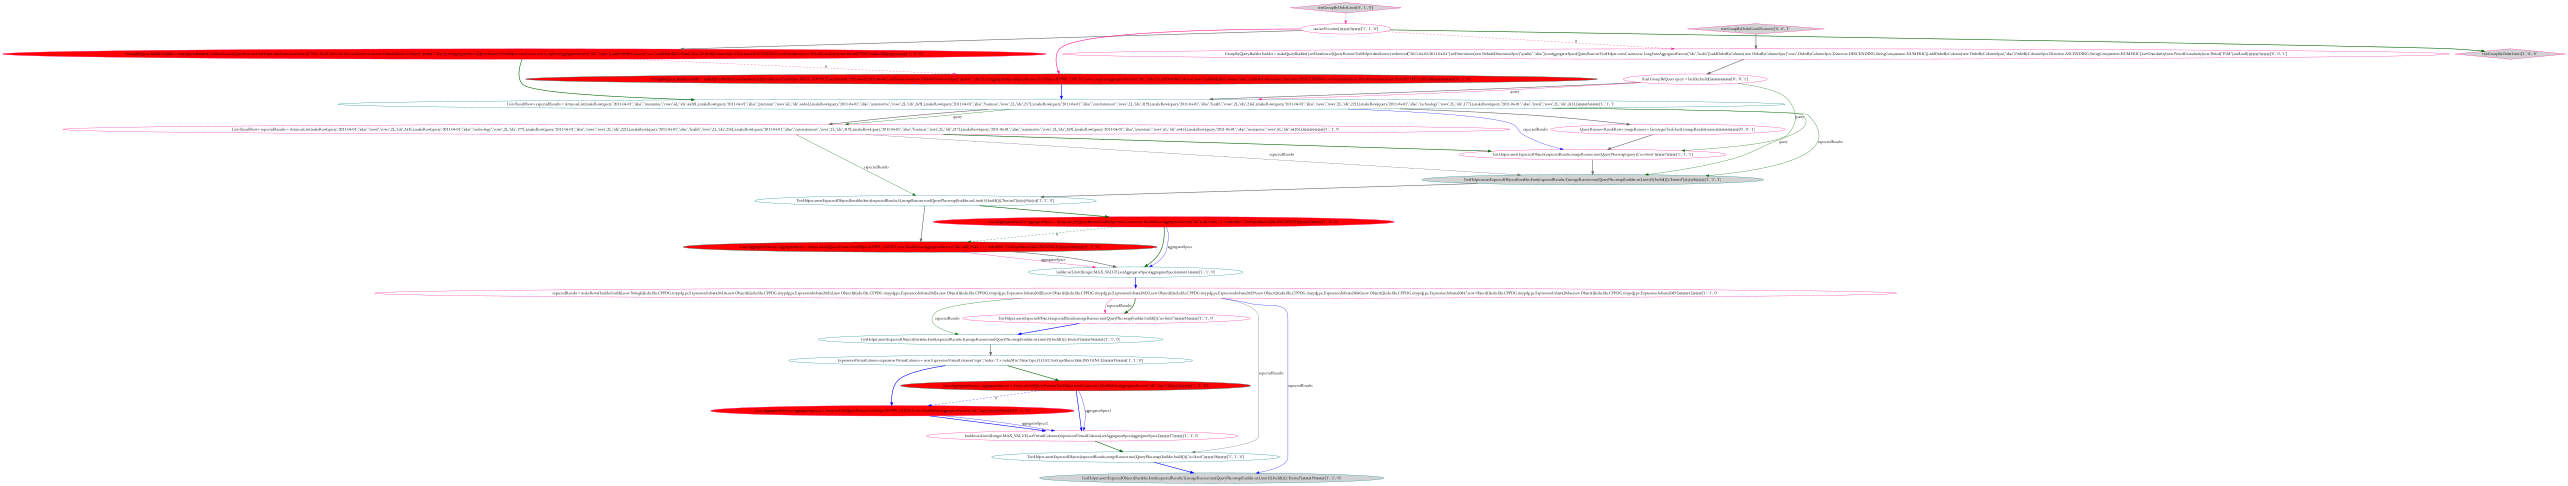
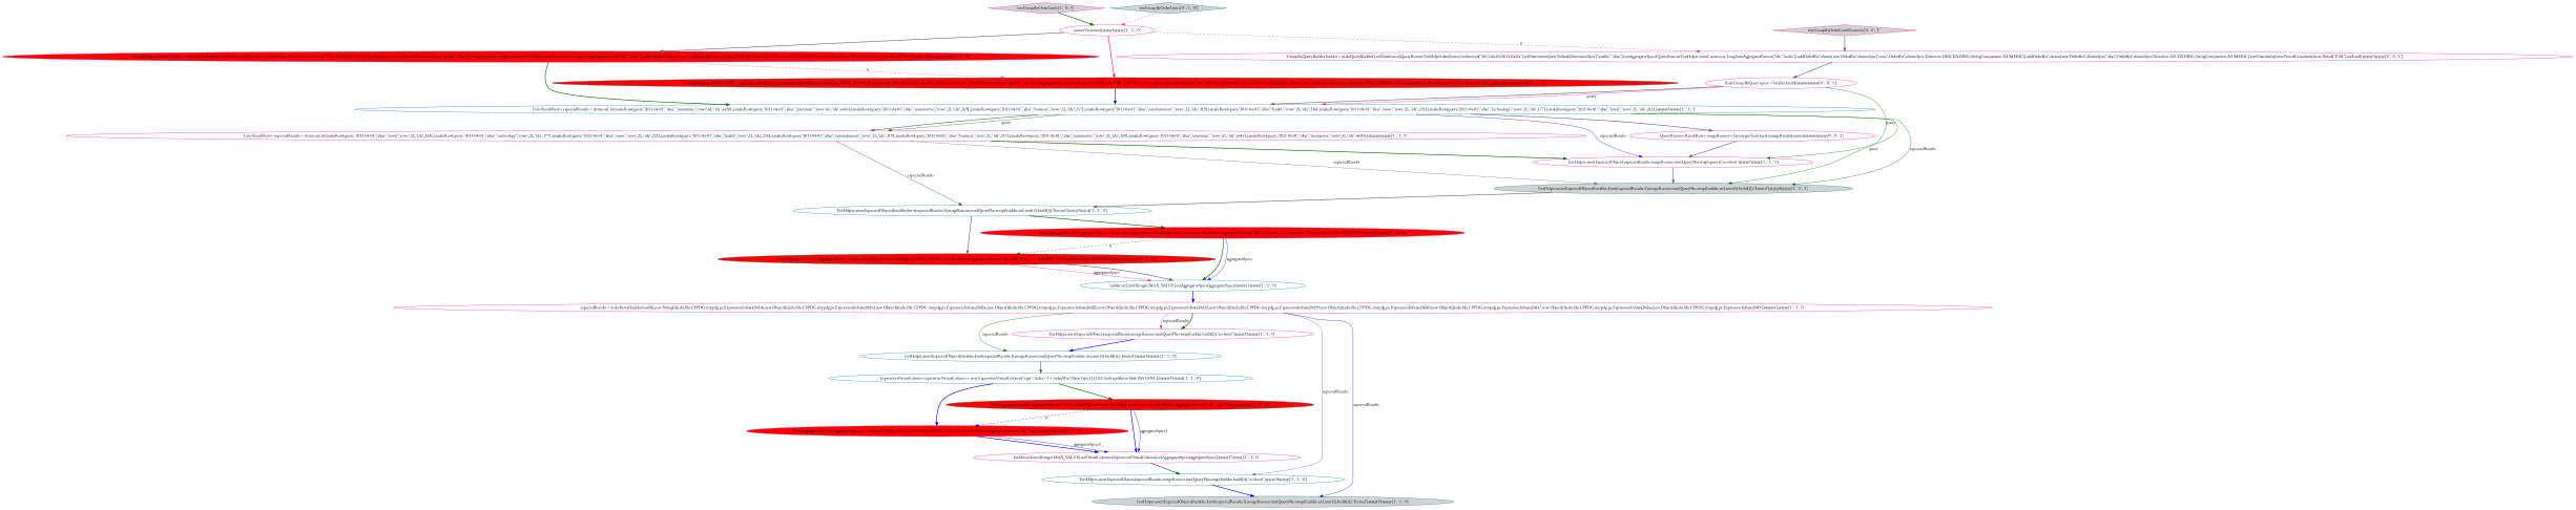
  digraph {
    fontname="EB Garamond"
    node [color=deeppink fillcolor=white fontname="EB Garamond" shape=ellipse style=filled]
    edge [color=darkgreen fontname="EB Garamond" style=bold]
    n1 [color=teal label="TestHelper.assertExpectedObjects(Iterables.limit(expectedResults,5),mergeRunner.run(QueryPlus.wrap(builder.setLimit(5).build())),\"limited\")@@@34@@@['1', '1', '0']"]
    n2 [color=teal label="ExpressionVirtualColumn expressionVirtualColumn = new ExpressionVirtualColumn(\"expr\",\"index / 2 + indexMin\",ValueType.FLOAT,TestExprMacroTable.INSTANCE)@@@35@@@['1', '1', '0']"]
    n3 [fillcolor=red label="List<AggregatorFactory> aggregatorSpecs2 = Arrays.asList(QueryRunnerTestHelper.ROWS_COUNT,new DoubleSumAggregatorFactory(\"idx\",\"expr\"))@@@36@@@['0', '1', '0']"]
    n4 [color=teal fillcolor=red label="List<AggregatorFactory> aggregatorSpecs2 = Arrays.asList(QueryRunnerTestHelper.rowsCount,new DoubleSumAggregatorFactory(\"idx\",\"expr\"))@@@36@@@['1', '0', '0']"]
    n5 [color=teal label="TestHelper.assertExpectedObjects(Iterables.limit(expectedResults,5),mergeRunner.run(QueryPlus.wrap(builder.setLimit(5).build())),\"limited\")@@@9@@@['1', '1', '0']"]
    n6 [color=teal fillcolor=red label="List<AggregatorFactory> aggregatorSpecs = Arrays.asList(QueryRunnerTestHelper.ROWS_COUNT,new DoubleSumAggregatorFactory(\"idx\",null,\"index / 2 + indexMin\",TestExprMacroTable.INSTANCE))@@@10@@@['0', '1', '0']"]
    n7 [fillcolor=red label="List<AggregatorFactory> aggregatorSpecs = Arrays.asList(QueryRunnerTestHelper.rowsCount,new DoubleSumAggregatorFactory(\"idx\",null,\"index / 2 + indexMin\",TestExprMacroTable.INSTANCE))@@@10@@@['1', '0', '0']"]
    n8 [color=teal label="builder.setLimit(Integer.MAX_VALUE).setAggregatorSpecs(aggregatorSpecs)@@@11@@@['1', '1', '0']"]
    n9 [label="builder.setLimit(Integer.MAX_VALUE).setVirtualColumns(expressionVirtualColumn).setAggregatorSpecs(aggregatorSpecs2)@@@37@@@['1', '1', '0']"]
    n10 [color=teal label="TestHelper.assertExpectedObjects(expectedResults,mergeRunner.run(QueryPlus.wrap(builder.build())),\"no-limit\")@@@38@@@['1', '1', '0']"]
    n11 [color=teal fillcolor=lightgray label="TestHelper.assertExpectedObjects(Iterables.limit(expectedResults,5),mergeRunner.run(QueryPlus.wrap(builder.setLimit(5).build())),\"limited\")@@@39@@@['1', '1', '0']"]
    n12 [label="expectedResults = makeRows(builder.build(),new String((((edu.fdu.CPPDG.tinypdg.pe.ExpressionInfo@a20d16,new Object((((edu.fdu.CPPDG.tinypdg.pe.ExpressionInfo@a20d1d,new Object((((edu.fdu.CPPDG.tinypdg.pe.ExpressionInfo@a20d24,new Object((((edu.fdu.CPPDG.tinypdg.pe.ExpressionInfo@a20d2b,new Object((((edu.fdu.CPPDG.tinypdg.pe.ExpressionInfo@a20d32,new Object((((edu.fdu.CPPDG.tinypdg.pe.ExpressionInfo@a20d39,new Object((((edu.fdu.CPPDG.tinypdg.pe.ExpressionInfo@a20d40,new Object((((edu.fdu.CPPDG.tinypdg.pe.ExpressionInfo@a20d47,new Object((((edu.fdu.CPPDG.tinypdg.pe.ExpressionInfo@a20d4e,new Object((((edu.fdu.CPPDG.tinypdg.pe.ExpressionInfo@a20d55)@@@12@@@['1', '1', '0']"]
    n13 [label="List<ResultRow> expectedResults = Arrays.asList(makeRow(query,\"2011-04-01\",\"alias\",\"travel\",\"rows\",2L,\"idx\",243L),makeRow(query,\"2011-04-01\",\"alias\",\"technology\",\"rows\",2L,\"idx\",177L),makeRow(query,\"2011-04-01\",\"alias\",\"news\",\"rows\",2L,\"idx\",221L),makeRow(query,\"2011-04-01\",\"alias\",\"health\",\"rows\",2L,\"idx\",216L),makeRow(query,\"2011-04-01\",\"alias\",\"entertainment\",\"rows\",2L,\"idx\",319L),makeRow(query,\"2011-04-01\",\"alias\",\"business\",\"rows\",2L,\"idx\",217L),makeRow(query,\"2011-04-01\",\"alias\",\"automotive\",\"rows\",2L,\"idx\",269L),makeRow(query,\"2011-04-01\",\"alias\",\"premium\",\"rows\",6L,\"idx\",4416L),makeRow(query,\"2011-04-01\",\"alias\",\"mezzanine\",\"rows\",6L,\"idx\",4420L))@@@6@@@['1', '1', '0']"]
    n14 [label="TestHelper.assertExpectedObjects(expectedResults,mergeRunner.run(QueryPlus.wrap(query)),\"no-limit\")@@@7@@@['1', '1', '1']"]
    n15 [color=teal fillcolor=lightgray label="TestHelper.assertExpectedObjects(Iterables.limit(expectedResults,5),mergeRunner.run(QueryPlus.wrap(builder.setLimit(5).build())),\"limited\")@@@8@@@['1', '1', '1']"]
    n16 [fillcolor=red label="GroupByQuery.Builder builder = makeQueryBuilder().setDataSource(QueryRunnerTestHelper.dataSource).setInterval(\"2011-04-02/2011-04-04\").setDimensions(new DefaultDimensionSpec(\"quality\",\"alias\")).setAggregatorSpecs(QueryRunnerTestHelper.rowsCount,new LongSumAggregatorFactory(\"idx\",\"index\")).addOrderByColumn(\"rows\").addOrderByColumn(\"alias\",OrderByColumnSpec.Direction.DESCENDING).setGranularity(new PeriodGranularity(new Period(\"P1M\"),null,null))@@@4@@@['1', '0', '0']"]
    n17 [color=teal label="List<ResultRow> expectedResults = Arrays.asList(makeRow(query,\"2011-04-01\",\"alias\",\"mezzanine\",\"rows\",6L,\"idx\",4420L),makeRow(query,\"2011-04-01\",\"alias\",\"premium\",\"rows\",6L,\"idx\",4416L),makeRow(query,\"2011-04-01\",\"alias\",\"automotive\",\"rows\",2L,\"idx\",269L),makeRow(query,\"2011-04-01\",\"alias\",\"business\",\"rows\",2L,\"idx\",217L),makeRow(query,\"2011-04-01\",\"alias\",\"entertainment\",\"rows\",2L,\"idx\",319L),makeRow(query,\"2011-04-01\",\"alias\",\"health\",\"rows\",2L,\"idx\",216L),makeRow(query,\"2011-04-01\",\"alias\",\"news\",\"rows\",2L,\"idx\",221L),makeRow(query,\"2011-04-01\",\"alias\",\"technology\",\"rows\",2L,\"idx\",177L),makeRow(query,\"2011-04-01\",\"alias\",\"travel\",\"rows\",2L,\"idx\",243L))@@@5@@@['1', '1', '1']"]
    n18 [color=teal fillcolor=red label="GroupByQuery.Builder builder = makeQueryBuilder().setDataSource(QueryRunnerTestHelper.DATA_SOURCE).setInterval(\"2011-04-02/2011-04-04\").setDimensions(new DefaultDimensionSpec(\"quality\",\"alias\")).setAggregatorSpecs(QueryRunnerTestHelper.ROWS_COUNT,new LongSumAggregatorFactory(\"idx\",\"index\")).addOrderByColumn(\"rows\").addOrderByColumn(\"alias\",OrderByColumnSpec.Direction.DESCENDING).setGranularity(new PeriodGranularity(new Period(\"P1M\"),null,null))@@@4@@@['0', '1', '0']"]
    n19 [label="QueryRunner<ResultRow> mergeRunner = factory.getToolchest().mergeResults(runner)@@@6@@@['0', '0', '1']"]
    n20 [fillcolor=lightgray label="testGroupByOrderLimit['1', '0', '0']" shape=diamond]
    n21 [label="cannotVectorize()@@@3@@@['1', '1', '0']"]
    n22 [label="GroupByQuery.Builder builder = makeQueryBuilder().setDataSource(QueryRunnerTestHelper.dataSource).setInterval(\"2011-04-02/2011-04-04\").setDimensions(new DefaultDimensionSpec(\"quality\",\"alias\")).setAggregatorSpecs(QueryRunnerTestHelper.rowsCount,new LongSumAggregatorFactory(\"idx\",\"index\")).addOrderByColumn(new OrderByColumnSpec(\"rows\",OrderByColumnSpec.Direction.DESCENDING,StringComparators.NUMERIC)).addOrderByColumn(new OrderByColumnSpec(\"alias\",OrderByColumnSpec.Direction.ASCENDING,StringComparators.NUMERIC)).setGranularity(new PeriodGranularity(new Period(\"P1M\"),null,null))@@@3@@@['0', '0', '1']"]
-   n23 [fillcolor=lightgray label="testGroupByOrderLimit['0', '1', '0']" shape=diamond]
+   n23 [color=teal fillcolor=lightgray label="testGroupByOrderLimit['0', '1', '0']" shape=diamond]
    n24 [label="final GroupByQuery query = builder.build()@@@4@@@['0', '0', '1']"]
    n25 [fillcolor=lightgray label="testGroupByOrderLimitNumeric['0', '0', '1']" shape=diamond]
    n26 [label="TestHelper.assertExpectedObjects(expectedResults,mergeRunner.run(QueryPlus.wrap(builder.build())),\"no-limit\")@@@33@@@['1', '1', '0']"]
    n1 -> n2 [color=gray40]
    n2 -> n3 [color=blue]
    n2 -> n4
    n3 -> n9 [color=blue]
    n3 -> n9 [color=blue label=aggregatorSpecs2 style=solid]
    n4 -> n3 [color=blue label=0 style=dashed]
    n4 -> n9 [color=blue]
    n4 -> n9 [color=blue label=aggregatorSpecs2 style=solid]
    n5 -> n6 [color=gray40]
    n5 -> n7
    n6 -> n8 [color=deeppink label=aggregatorSpecs style=solid]
    n6 -> n8 [color=gray40]
    n7 -> n6 [label=0 style=dashed]
    n7 -> n8
    n7 -> n8 [color=blue label=aggregatorSpecs style=solid]
    n8 -> n12 [color=blue]
    n9 -> n10
    n10 -> n11 [color=blue]
    n12 -> n1 [label=expectedResults style=solid]
    n12 -> n10 [color=gray40 label=expectedResults style=solid]
    n12 -> n11 [color=blue label=expectedResults style=solid]
    n12 -> n26 [color=deeppink label=expectedResults style=solid]
    n12 -> n26
    n13 -> n5 [label=expectedResults style=solid]
    n13 -> n14
    n13 -> n15 [color=gray40 label=expectedResults style=solid]
    n14 -> n15 [color=gray40]
    n15 -> n5 [color=gray40]
    n16 -> n17
    n16 -> n18 [color=deeppink label=0 style=dashed]
    n17 -> n13 [color=gray40]
    n17 -> n13 [label=query style=solid]
    n17 -> n14 [color=blue label=expectedResults style=solid]
    n17 -> n15 [label=query style=solid]
    n17 -> n15 [label=expectedResults style=solid]
    n17 -> n19 [color=gray40]
    n18 -> n17 [color=blue]
    n19 -> n14 [color=gray40]
-   n21 -> n20
+   n20 -> n21
    n21 -> n16 [color=gray40]
    n21 -> n18 [color=deeppink]
    n21 -> n22 [color=deeppink label=0 style=dashed]
    n22 -> n24 [color=gray40]
    n23 -> n21 [color=deeppink style=dashed]
    n24 -> n14 [label=query style=solid]
    n24 -> n17 [color=gray40]
    n24 -> n17 [color=deeppink label=query style=solid]
    n25 -> n22 [color=gray40]
    n26 -> n1 [color=blue]
  }
